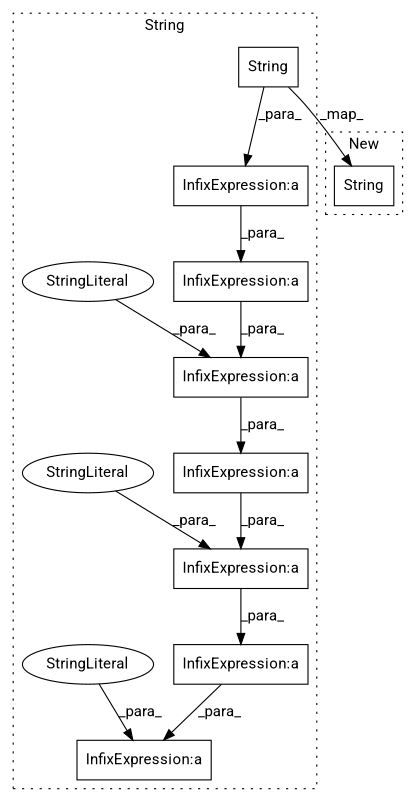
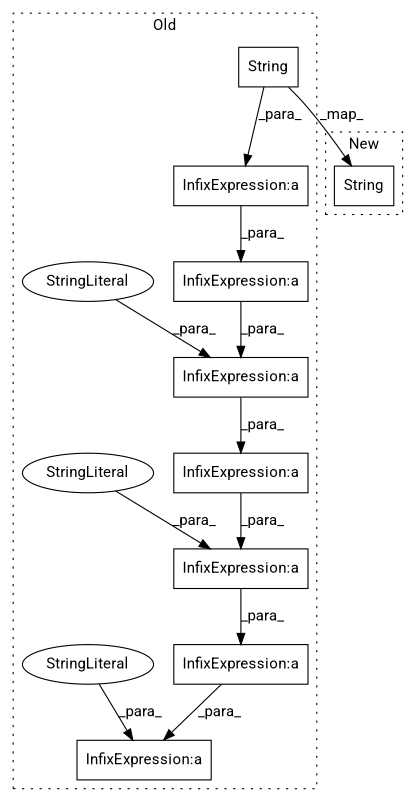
  digraph {
    fontname=Roboto
    node [a=27 l=3 shape=box fontname=Roboto]
    edge [fontname=Roboto]
    n1 [a=32 l="7,1" label=String s="2663,2696"]
    n2 [label="InfixExpression:a" s=2783]
    n3 [a=45 l=4 label=StringLiteral s=2786 shape=ellipse]
    n4 [label="InfixExpression:a" s=2969]
    n5 [a=45 l=18 label=StringLiteral s=2972 shape=ellipse]
    n6 [label="InfixExpression:a" s=3022]
    n7 [label="InfixExpression:a" s=2829]
    n8 [label="InfixExpression:a" s=2745]
    n9 [label="InfixExpression:a" s=2991]
    n10 [a=45 l=4 label=StringLiteral s=3025 shape=ellipse]
    n11 [label="InfixExpression:a" s=2722]
    n12 [a=32 l="7,1" label=String s="2946,2976"]
    subgraph cluster_1 {
-     label=String
+     label=Old
      style=dotted
      n1
      n2
      n3
      n4
      n5
      n6
      n7
      n8
      n9
      n10
      n11
    }
    subgraph cluster_2 {
      label=New
      style=dotted
      n12
    }
    n1 -> n11 [label=_para_]
    n1 -> n12 [label=_map_]
    n2 -> n7 [label=_para_]
    n3 -> n2 [label=_para_]
    n4 -> n9 [label=_para_]
    n5 -> n4 [label=_para_]
    n7 -> n4 [label=_para_]
    n8 -> n2 [label=_para_]
    n9 -> n6 [label=_para_]
    n10 -> n6 [label=_para_]
    n11 -> n8 [label=_para_]
  }
